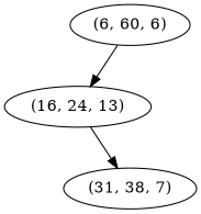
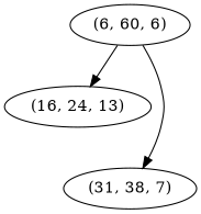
  digraph {
    "(6, 60, 6)"
    "(16, 24, 13)"
    "(31, 38, 7)"
    "(6, 60, 6)" -> "(16, 24, 13)"
-   "(16, 24, 13)" -> "(31, 38, 7)"
+   "(6, 60, 6)" -> "(31, 38, 7)"
  }
